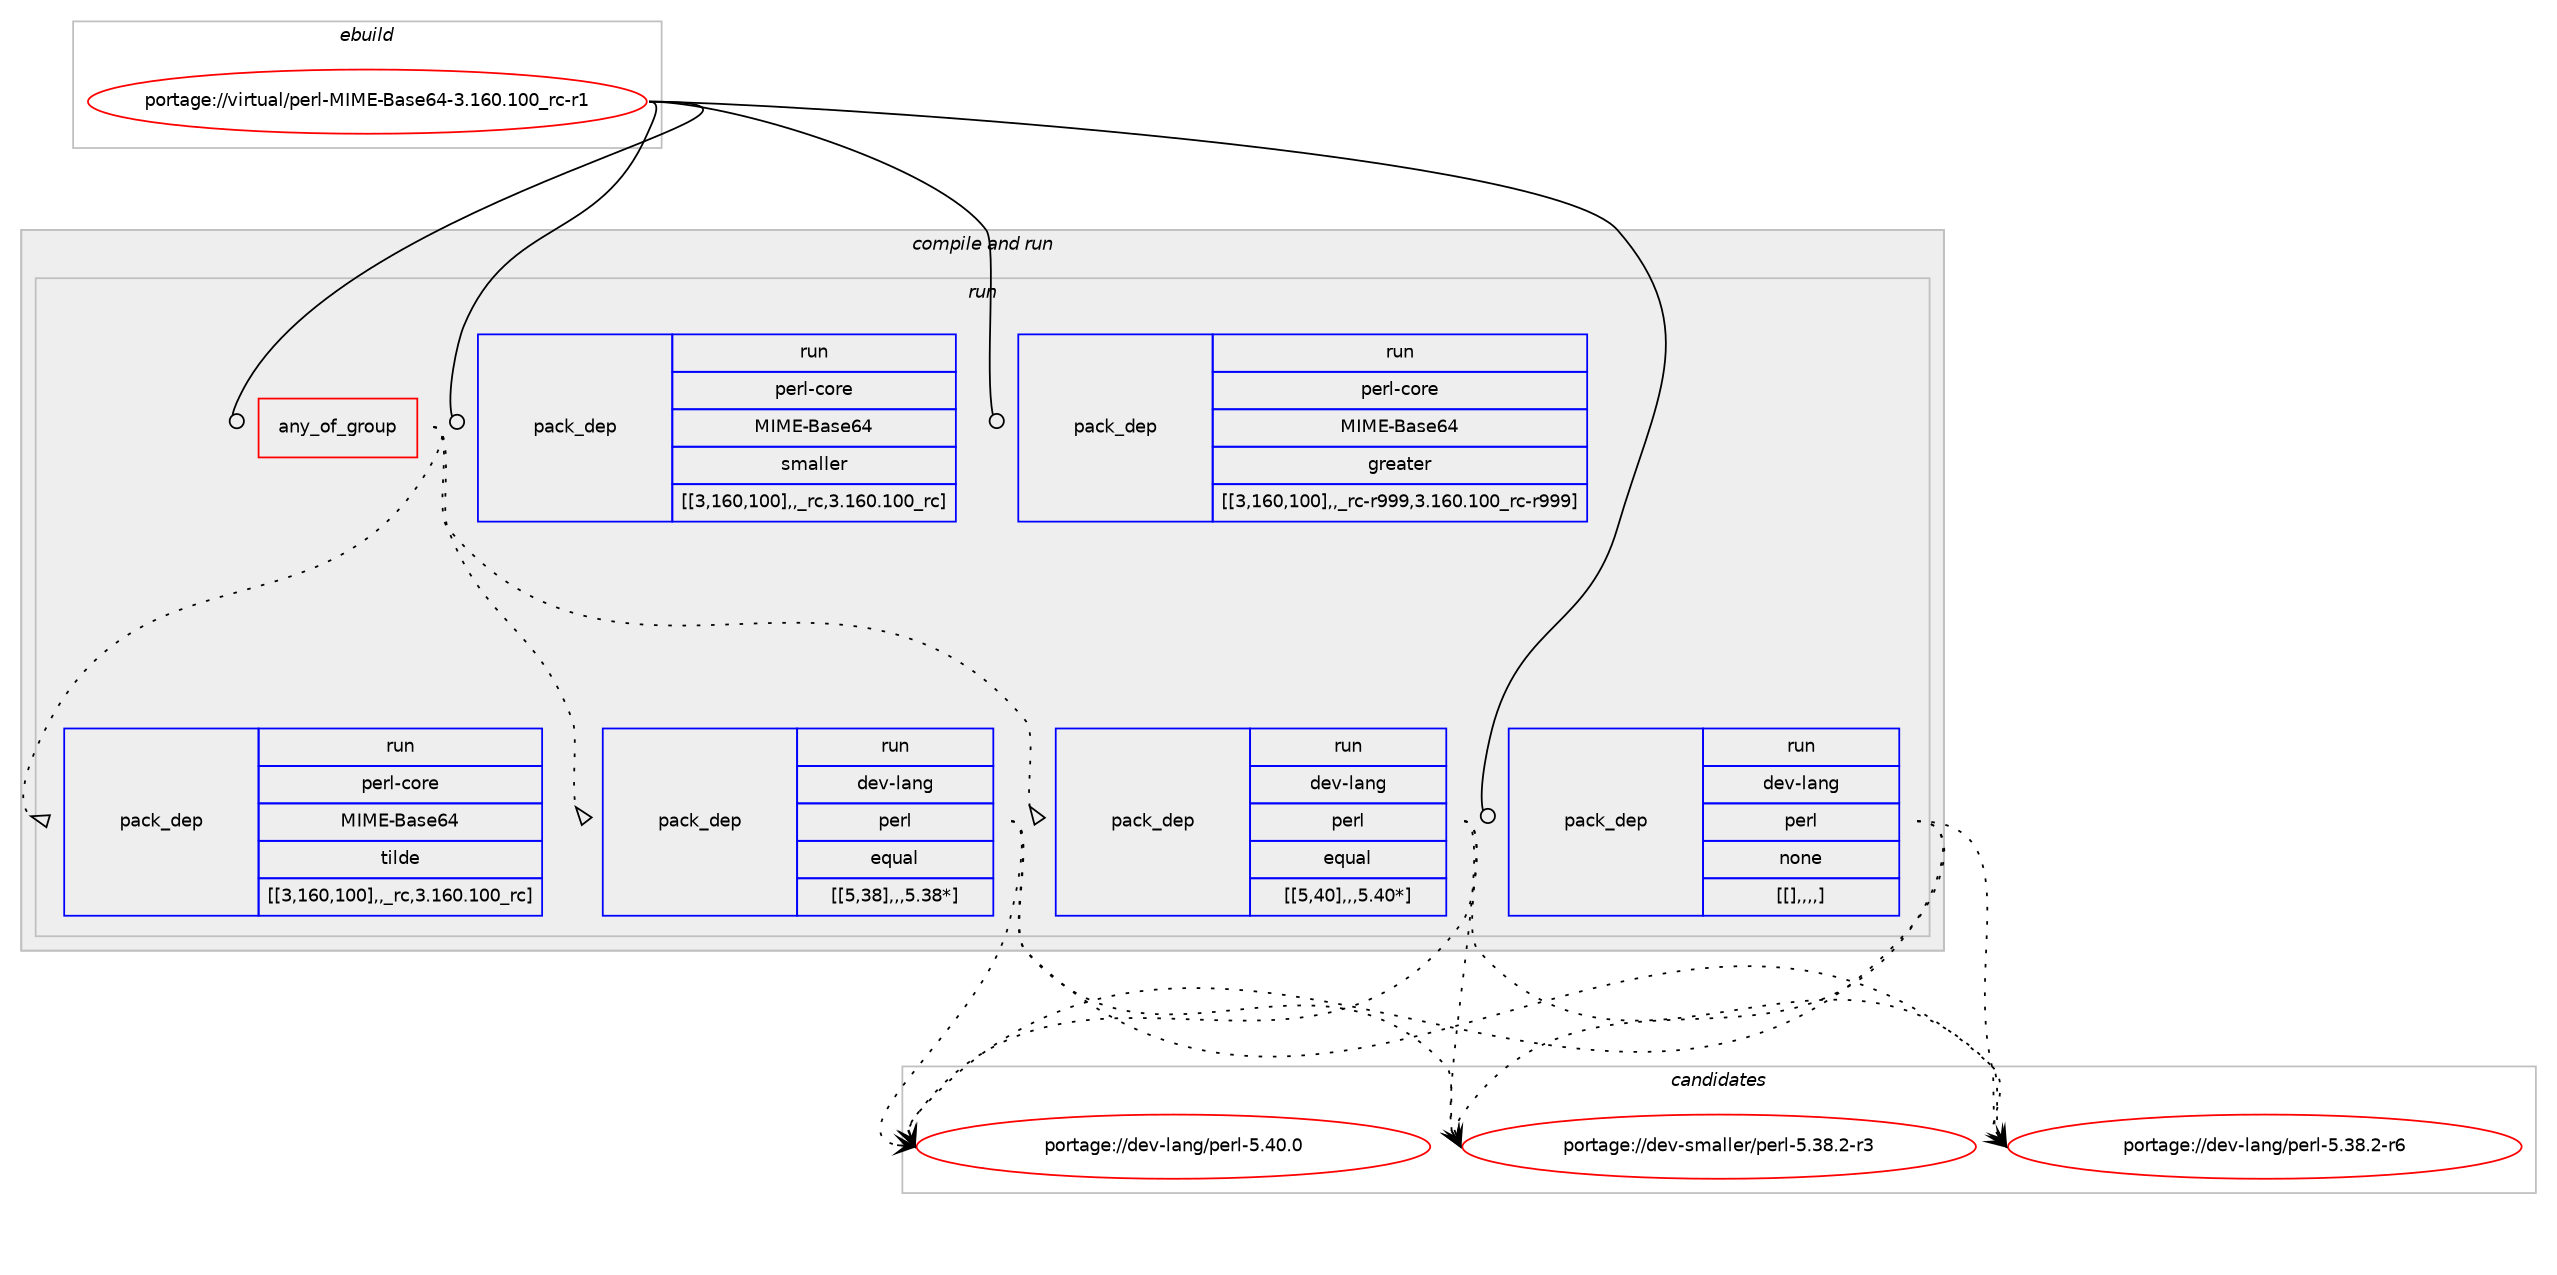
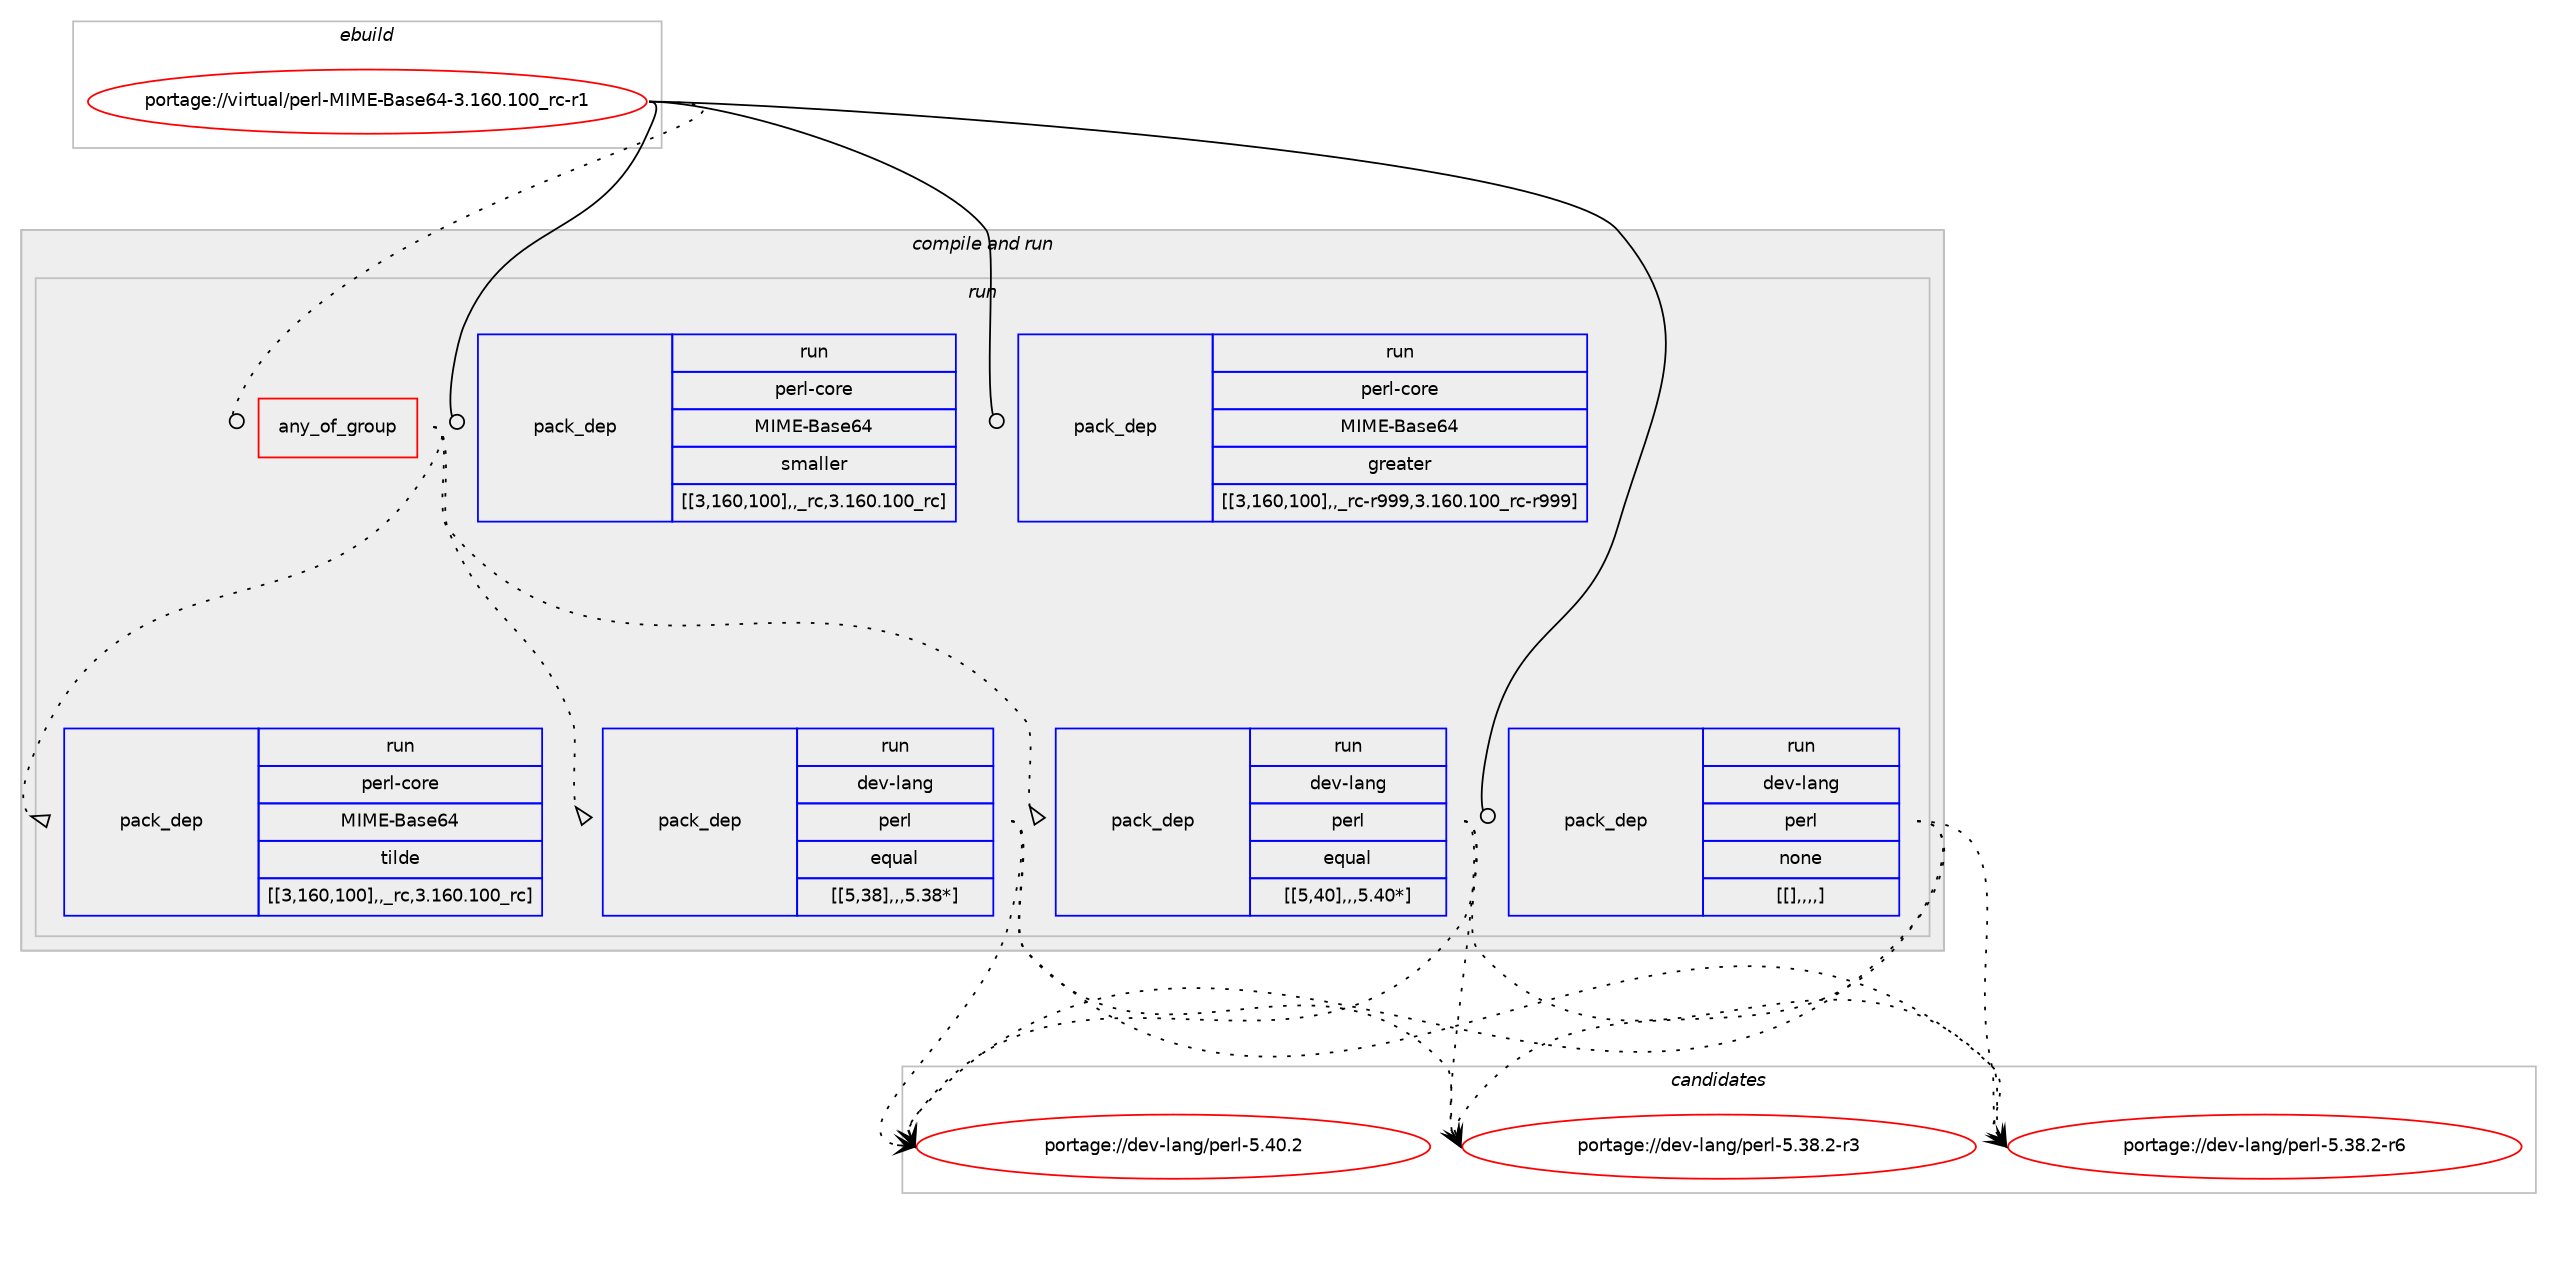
  digraph {
    compound=true
    concentrate=true
    fontname=Helvetica
    fontsize=10
    newrank=true
    rankdir=TB
    ranksep=1.5
    node [color=blue fontname=Helvetica fontsize=10 shape=none]
    edge [arrowhead=vee headport=w style=dotted tailport=e weight=100]
    n1 [color=red label="portage://virtual/perl-MIME-Base64-3.160.100_rc-r1" width=4 shape=""]
    n2 [label=<<TABLE BORDER="0" CELLBORDER="1" CELLSPACING="0" CELLPADDING="4" WIDTH="220"><TR><TD ROWSPAN="6" CELLPADDING="30">pack_dep</TD></TR><TR><TD WIDTH="110">run</TD></TR><TR><TD>dev-lang</TD></TR><TR><TD>perl</TD></TR><TR><TD>equal</TD></TR><TR><TD>[[5,40],,,5.40*]</TD></TR></TABLE>>]
    n3 [label=<<TABLE BORDER="0" CELLBORDER="1" CELLSPACING="0" CELLPADDING="4" WIDTH="220"><TR><TD ROWSPAN="6" CELLPADDING="30">pack_dep</TD></TR><TR><TD WIDTH="110">run</TD></TR><TR><TD>dev-lang</TD></TR><TR><TD>perl</TD></TR><TR><TD>equal</TD></TR><TR><TD>[[5,38],,,5.38*]</TD></TR></TABLE>>]
    n4 [label=<<TABLE BORDER="0" CELLBORDER="1" CELLSPACING="0" CELLPADDING="4" WIDTH="220"><TR><TD ROWSPAN="6" CELLPADDING="30">pack_dep</TD></TR><TR><TD WIDTH="110">run</TD></TR><TR><TD>perl-core</TD></TR><TR><TD>MIME-Base64</TD></TR><TR><TD>tilde</TD></TR><TR><TD>[[3,160,100],,_rc,3.160.100_rc]</TD></TR></TABLE>>]
    n5 [color=red label=<<TABLE BORDER="0" CELLBORDER="1" CELLSPACING="0" CELLPADDING="4"><TR><TD CELLPADDING="10">any_of_group</TD></TR></TABLE>>]
    n6 [label=<<TABLE BORDER="0" CELLBORDER="1" CELLSPACING="0" CELLPADDING="4" WIDTH="220"><TR><TD ROWSPAN="6" CELLPADDING="30">pack_dep</TD></TR><TR><TD WIDTH="110">run</TD></TR><TR><TD>dev-lang</TD></TR><TR><TD>perl</TD></TR><TR><TD>none</TD></TR><TR><TD>[[],,,,]</TD></TR></TABLE>>]
    n7 [label=<<TABLE BORDER="0" CELLBORDER="1" CELLSPACING="0" CELLPADDING="4" WIDTH="220"><TR><TD ROWSPAN="6" CELLPADDING="30">pack_dep</TD></TR><TR><TD WIDTH="110">run</TD></TR><TR><TD>perl-core</TD></TR><TR><TD>MIME-Base64</TD></TR><TR><TD>greater</TD></TR><TR><TD>[[3,160,100],,_rc-r999,3.160.100_rc-r999]</TD></TR></TABLE>>]
    n8 [label=<<TABLE BORDER="0" CELLBORDER="1" CELLSPACING="0" CELLPADDING="4" WIDTH="220"><TR><TD ROWSPAN="6" CELLPADDING="30">pack_dep</TD></TR><TR><TD WIDTH="110">run</TD></TR><TR><TD>perl-core</TD></TR><TR><TD>MIME-Base64</TD></TR><TR><TD>smaller</TD></TR><TR><TD>[[3,160,100],,_rc,3.160.100_rc]</TD></TR></TABLE>>]
-   n9 [color=red label="portage://dev-lang/perl-5.40.0" width=4 shape=""]
+   n9 [color=red label="portage://dev-lang/perl-5.40.2" width=4 shape=""]
    n10 [color=red label="portage://dev-lang/perl-5.38.2-r6" width=4 shape=""]
-   n11 [color=red label="portage://dev-smaller/perl-5.38.2-r3" width=4 shape=""]
+   n11 [color=red label="portage://dev-lang/perl-5.38.2-r3" width=4 shape=""]
    subgraph cluster_1 {
      color=gray
      label=<<i>ebuild</i>>
      n1
    }
    subgraph cluster_2 {
      color=gray
      label=<<i>dependencies</i>>
      subgraph cluster_3 {
        color=gray
        fillcolor="#eeeeee"
        label=<<i>compile</i>>
        style=filled
      }
      subgraph cluster_4 {
        color=gray
        fillcolor="#eeeeee"
        label=<<i>compile and run</i>>
        style=filled
      }
      subgraph cluster_5 {
        color=gray
        fillcolor="#eeeeee"
        label=<<i>run</i>>
        style=filled
        subgraph sub_6 {
          color=gray
          fillcolor="#eeeeee"
          label=<<i>run</i>>
          style=filled
          n5
          subgraph sub_7 {
            color=gray
            fillcolor="#eeeeee"
            label=<<i>run</i>>
            style=filled
            n2
          }
          subgraph sub_8 {
            color=gray
            fillcolor="#eeeeee"
            label=<<i>run</i>>
            style=filled
            n3
          }
          subgraph sub_9 {
            color=gray
            fillcolor="#eeeeee"
            label=<<i>run</i>>
            style=filled
            n4
          }
        }
        subgraph sub_10 {
          color=gray
          fillcolor="#eeeeee"
          label=<<i>run</i>>
          style=filled
          n6
        }
        subgraph sub_11 {
          color=gray
          fillcolor="#eeeeee"
          label=<<i>run</i>>
          style=filled
          n7
        }
        subgraph sub_12 {
          color=gray
          fillcolor="#eeeeee"
          label=<<i>run</i>>
          style=filled
          n8
        }
      }
    }
    subgraph cluster_13 {
      color=gray
      label=<<i>candidates</i>>
      rank=same
      subgraph sub_14 {
        color=black
        label=<<i>candidates</i>>
        nodesep=1
        rank=same
        n9
        n10
        n11
      }
      subgraph sub_15 {
        color=black
        label=<<i>candidates</i>>
        nodesep=1
        rank=same
        n9
        n10
        n11
      }
      subgraph sub_16 {
        color=black
        label=<<i>candidates</i>>
        nodesep=1
        rank=same
      }
      subgraph sub_17 {
        color=black
        label=<<i>candidates</i>>
        nodesep=1
        rank=same
        n9
        n10
        n11
      }
      subgraph sub_18 {
        color=black
        label=<<i>candidates</i>>
        nodesep=1
        rank=same
      }
      subgraph sub_19 {
        color=black
        label=<<i>candidates</i>>
        nodesep=1
        rank=same
      }
    }
-   n1 -> n5 [arrowhead=odot style=solid weight=20]
+   n1 -> n5 [arrowhead=odot weight=20]
    n1 -> n6 [arrowhead=odot style=solid weight=20]
    n1 -> n7 [arrowhead=odot style=solid weight=20]
    n1 -> n8 [arrowhead=odot style=solid weight=20]
    n2 -> n9
    n2 -> n10
    n2 -> n11
    n3 -> n9
    n3 -> n10
    n3 -> n11
    n5 -> n2 [arrowhead=oinv weight=20]
    n5 -> n3 [arrowhead=oinv weight=20]
    n5 -> n4 [arrowhead=oinv weight=20]
    n6 -> n9
    n6 -> n10
    n6 -> n11
  }
